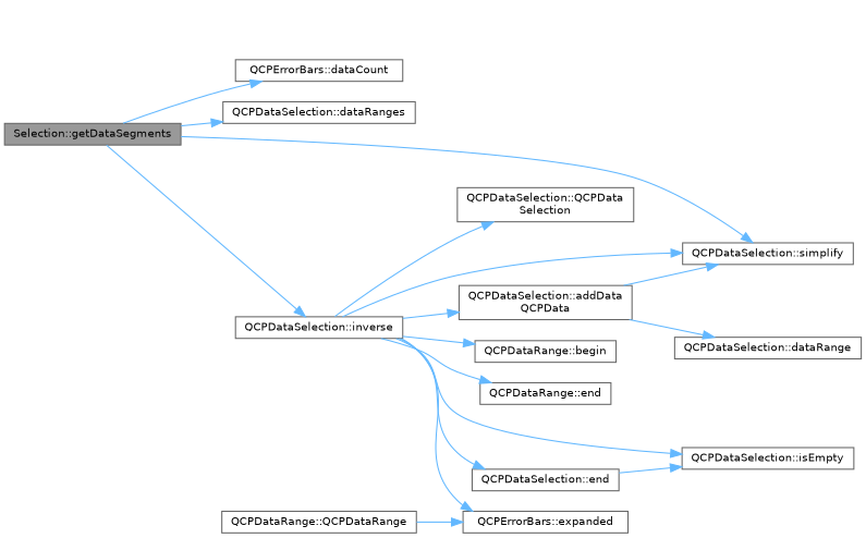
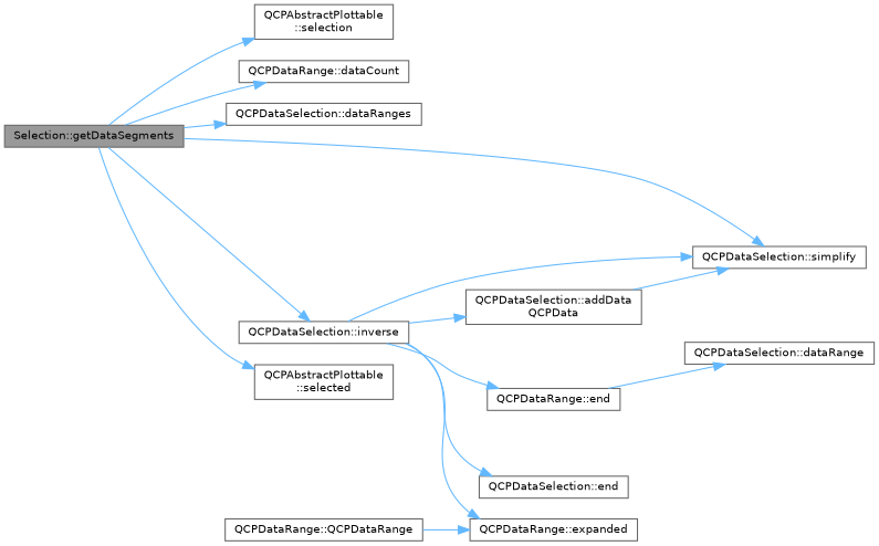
  digraph {
    rankdir=LR
    node [color=grey40 fillcolor=white fontname=Helvetica fontsize=10 shape=box style=filled]
    edge [color=steelblue1 fontname=Helvetica fontsize=10 labelfontname=Helvetica labelfontsize=10 style=solid]
    n1 [color=gray40 fillcolor=grey60 fontcolor=black height=0.2 label="Selection::getDataSegments" width=0.4]
-   n2 [height=0.2 label="QCPErrorBars::dataCount" width=0.4]
+   n2 [height=0.2 label="QCPDataRange::dataCount" width=0.4]
    n3 [height=0.2 label="QCPDataSelection::dataRanges" width=0.4]
    n4 [height=0.2 label="QCPDataSelection::inverse" width=0.4]
    n5 [height=0.2 label="QCPDataSelection::simplify" width=0.4]
+   n6 [height=0.2 label="QCPAbstractPlottable\l::selected" width=0.4]
+   n7 [height=0.2 label="QCPAbstractPlottable\l::selection" width=0.4]
    n8 [height=0.2 label="QCPDataSelection::addData\lQCPData" width=0.4]
-   n9 [height=0.2 label="QCPDataRange::begin" width=0.4]
    n10 [height=0.2 label="QCPDataRange::end" width=0.4]
-   n11 [height=0.2 label="QCPErrorBars::expanded" width=0.4]
-   n12 [height=0.2 label="QCPDataSelection::isEmpty" width=0.4]
-   n13 [height=0.2 label="QCPDataSelection::QCPData\lSelection" width=0.4]
+   n11 [height=0.2 label="QCPDataRange::expanded" width=0.4]
    n14 [height=0.2 label="QCPDataSelection::end" width=0.4]
    n15 [height=0.2 label="QCPDataSelection::dataRange" width=0.4]
    n16 [height=0.2 label="QCPDataRange::QCPDataRange" width=0.4]
    n1 -> n2
    n1 -> n3
    n1 -> n4
    n1 -> n5
+   n1 -> n6
+   n1 -> n7
    n4 -> n5
    n4 -> n8
-   n4 -> n9
    n4 -> n10
    n4 -> n11
-   n4 -> n12
-   n4 -> n13
    n4 -> n14
    n8 -> n5
-   n8 -> n15
-   n14 -> n12
+   n10 -> n15
    n16 -> n11
  }
